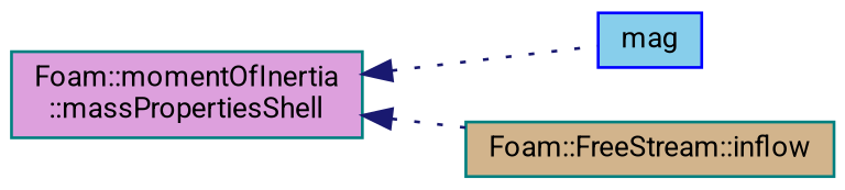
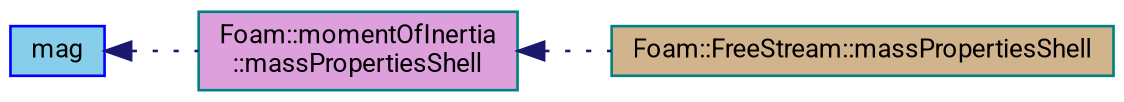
  digraph {
    fontname=Roboto
    rankdir=LR
    node [color=teal fontname=Roboto fontsize=10 shape=record style=filled]
    edge [color=midnightblue dir=back fontname=Roboto fontsize=10 labelfontname=Helvetica labelfontsize=10 style=dotted]
    n1 [color=blue fillcolor=skyblue fontcolor=black height=0.2 label=mag width=0.4]
    n2 [fillcolor=plum height=0.2 label="Foam::momentOfInertia\l::massPropertiesShell" width=0.4]
-   n3 [fillcolor=tan height=0.2 label="Foam::FreeStream::inflow" width=0.4]
-   n2 -> n1
+   n3 [fillcolor=tan height=0.2 label="Foam::FreeStream::massPropertiesShell" width=0.4]
+   n1 -> n2
    n2 -> n3
  }
